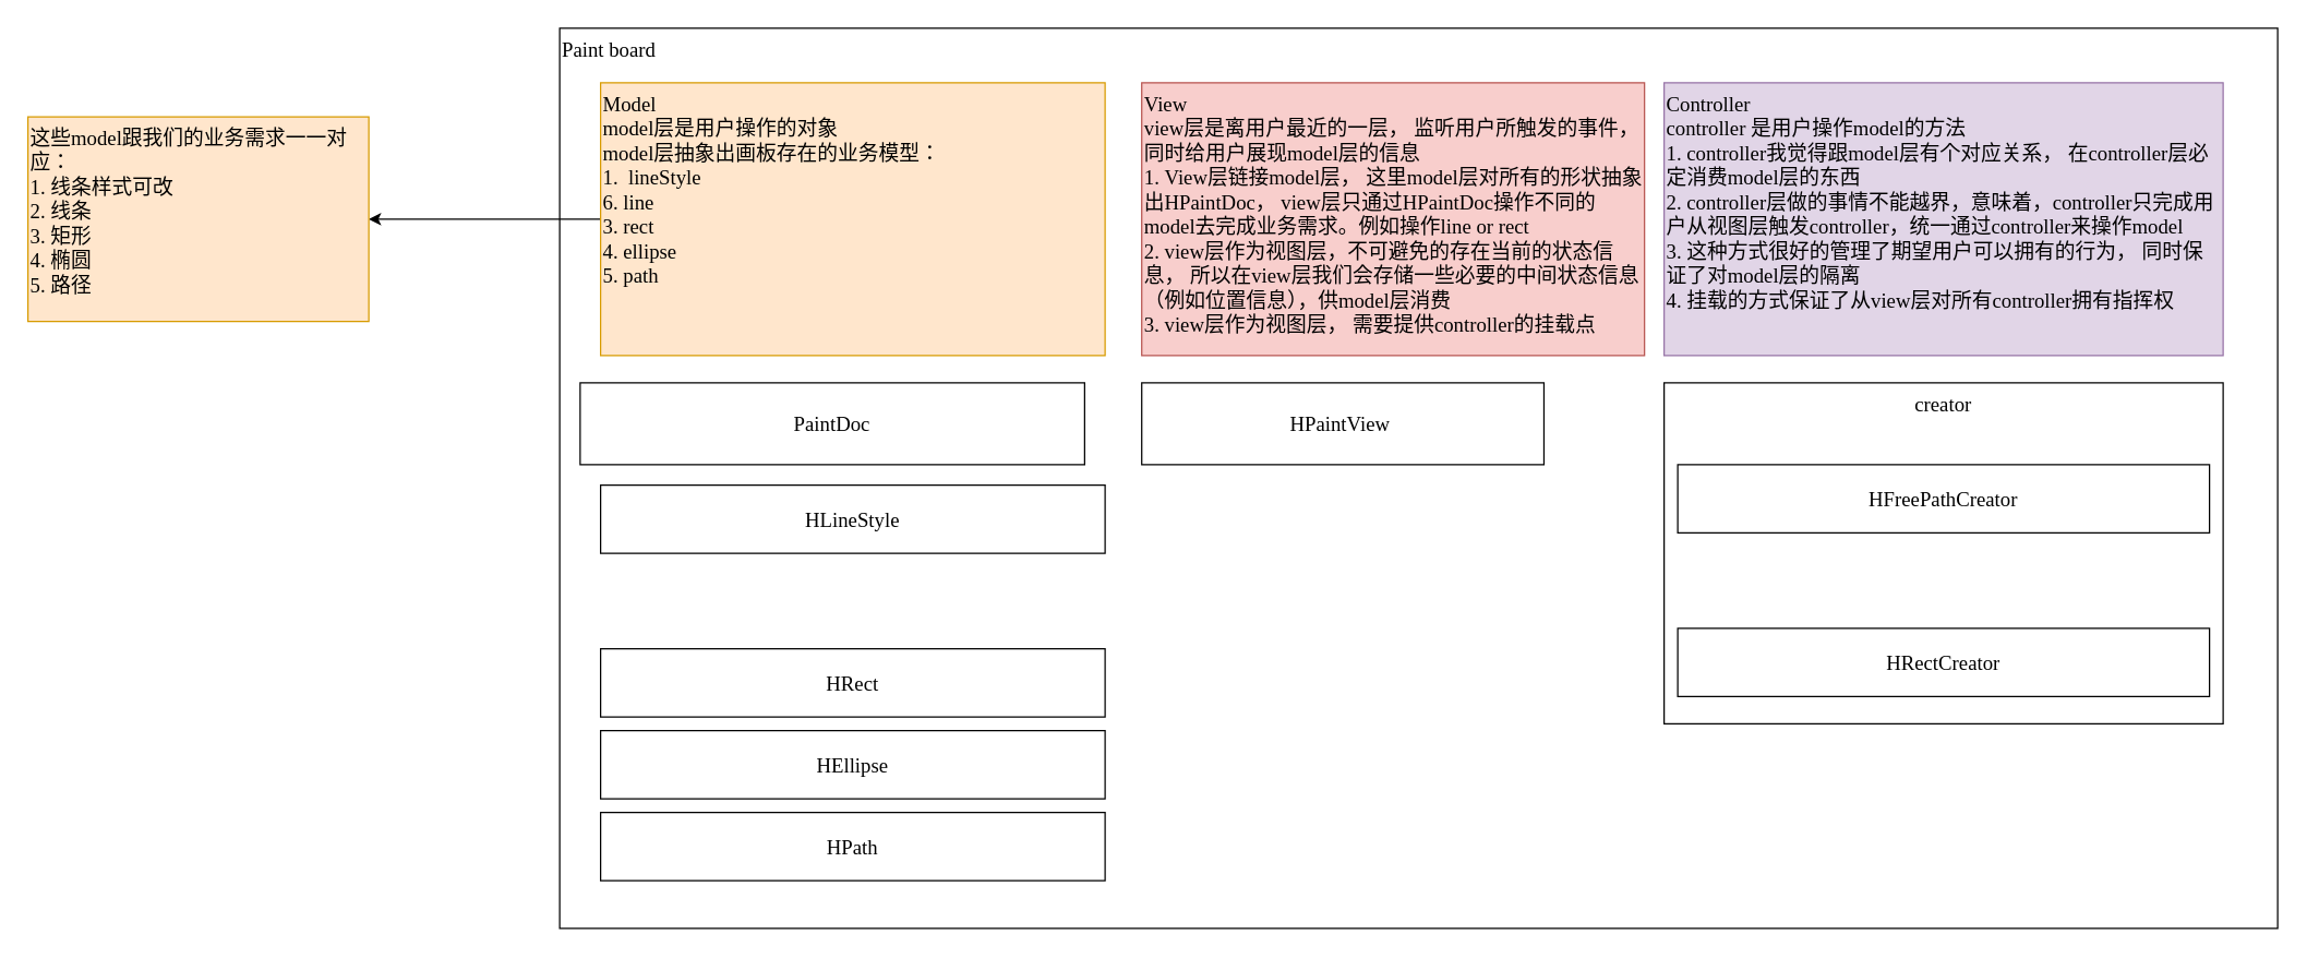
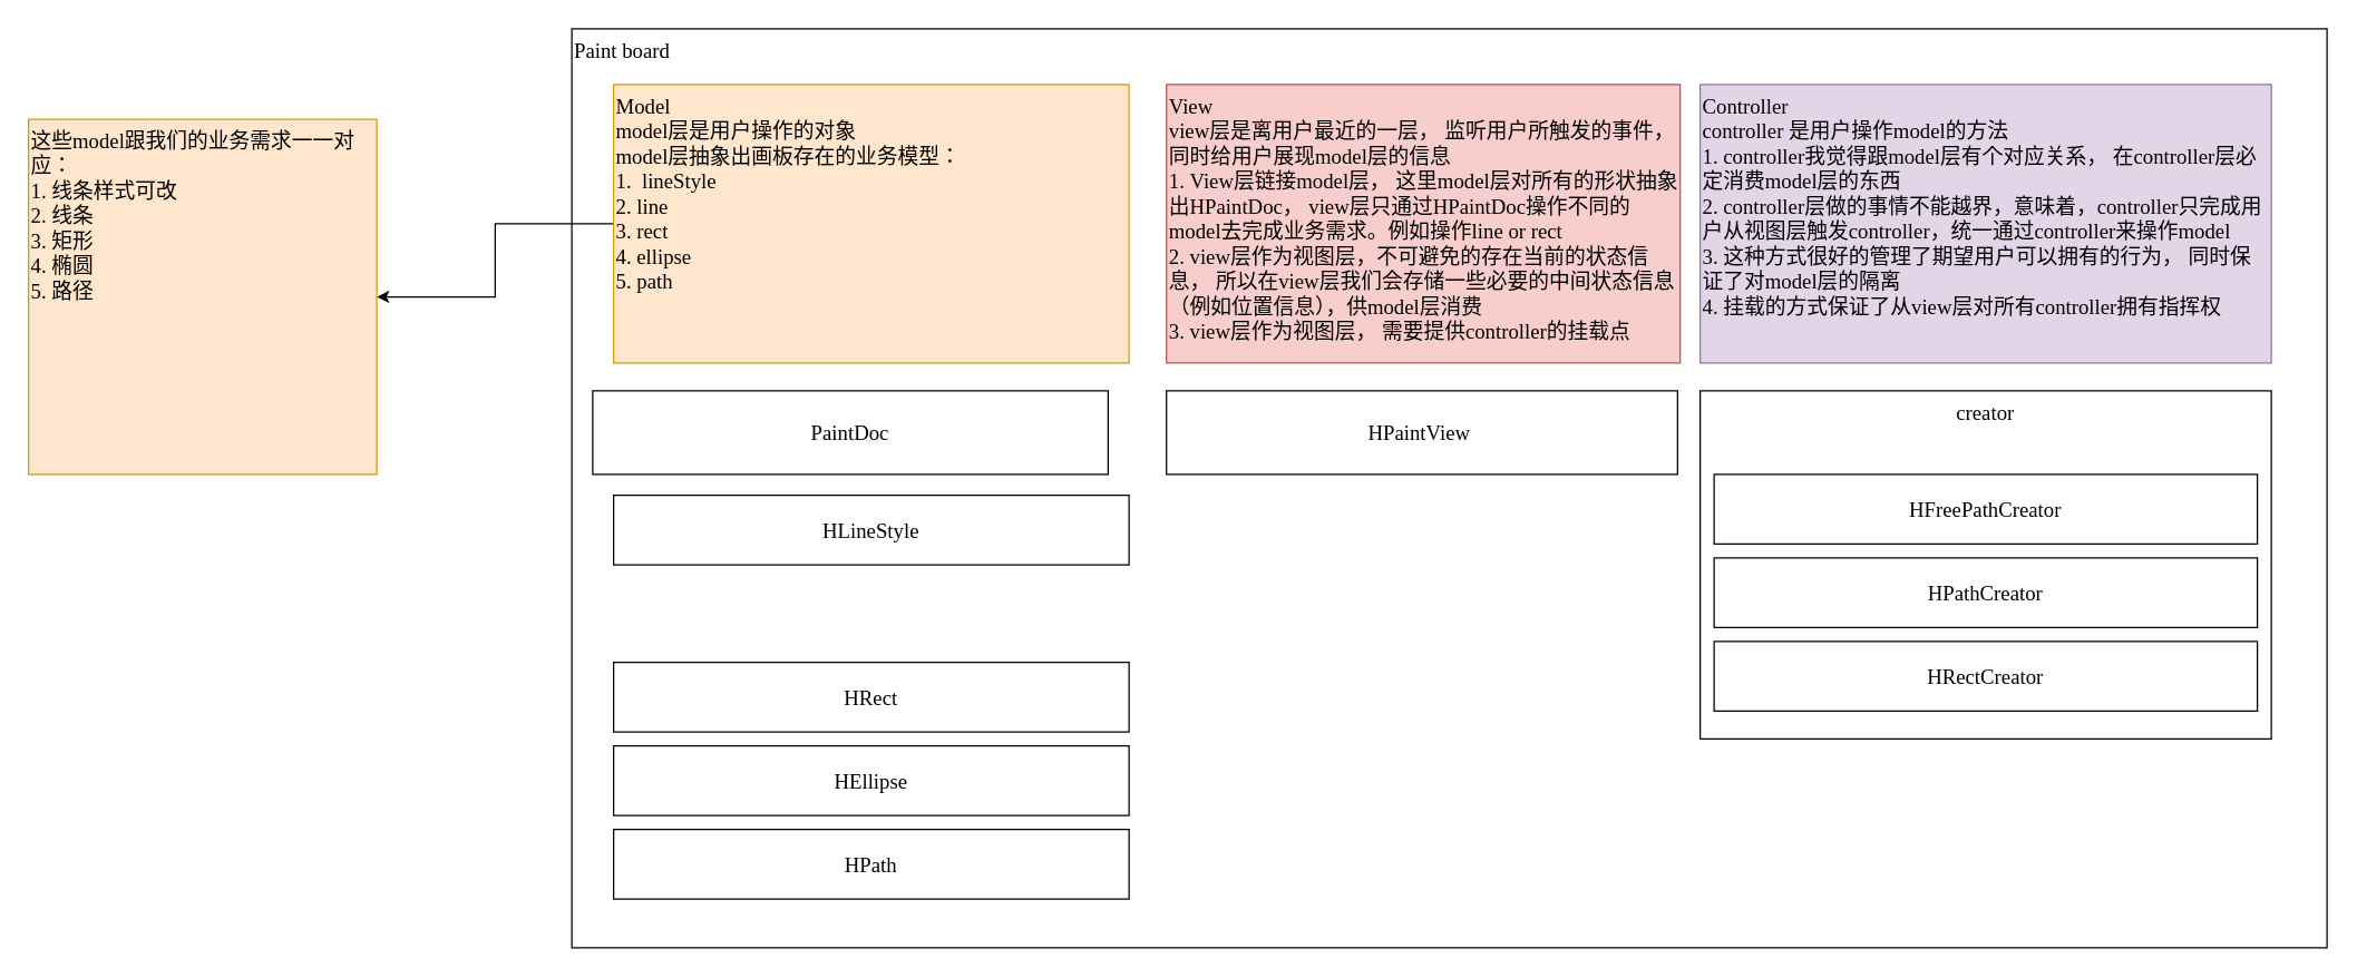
  <mxCell id="0" />
  <mxCell id="1" parent="0" />
  <mxCell id="2" value="Paint board" style="rounded=0;whiteSpace=wrap;html=1;fontFamily=Comic Sans MS;fontSize=15;align=left;verticalAlign=top;" parent="1" vertex="1"><mxGeometry x="410" y="20" width="1260" height="660" as="geometry" /></mxCell>
  <mxCell id="3" value="" style="edgeStyle=orthogonalEdgeStyle;rounded=0;orthogonalLoop=1;jettySize=auto;html=1;fontFamily=Comic Sans MS;fontSize=15;" parent="1" source="4" target="17" edge="1"><mxGeometry relative="1" as="geometry" /></mxCell>
- <mxCell id="4" value="&lt;div style=&quot;font-size: 15px&quot;&gt;&lt;span style=&quot;font-size: 15px&quot;&gt;Model&lt;/span&gt;&lt;/div&gt;&lt;div style=&quot;font-size: 15px&quot;&gt;&lt;span style=&quot;font-size: 15px&quot;&gt;model层是用户操作的对象&lt;/span&gt;&lt;/div&gt;&lt;div style=&quot;font-size: 15px&quot;&gt;&lt;span style=&quot;font-size: 15px&quot;&gt;model层抽象出画板存在的业务模型：&lt;/span&gt;&lt;br style=&quot;font-size: 15px&quot;&gt;&lt;/div&gt;&lt;div style=&quot;font-size: 15px&quot;&gt;&lt;span style=&quot;font-size: 15px&quot;&gt;1.&amp;nbsp; lineStyle&lt;/span&gt;&lt;/div&gt;&lt;div style=&quot;font-size: 15px&quot;&gt;&lt;span style=&quot;font-size: 15px&quot;&gt;6. line&lt;/span&gt;&lt;/div&gt;&lt;div style=&quot;font-size: 15px&quot;&gt;&lt;span style=&quot;font-size: 15px&quot;&gt;3. rect&lt;/span&gt;&lt;/div&gt;&lt;div style=&quot;font-size: 15px&quot;&gt;&lt;span style=&quot;font-size: 15px&quot;&gt;4. ellipse&lt;/span&gt;&lt;/div&gt;&lt;div style=&quot;font-size: 15px&quot;&gt;&lt;span style=&quot;font-size: 15px&quot;&gt;5. path&lt;/span&gt;&lt;/div&gt;&lt;div style=&quot;font-size: 15px&quot;&gt;&lt;br style=&quot;font-size: 15px&quot;&gt;&lt;/div&gt;" style="whiteSpace=wrap;html=1;rounded=0;fontFamily=Comic Sans MS;fontSize=15;align=left;verticalAlign=top;fillColor=#ffe6cc;strokeColor=#d79b00;" parent="1" vertex="1"><mxGeometry x="440" y="60" width="370" height="200" as="geometry" /></mxCell>
+ <mxCell id="4" value="&lt;div style=&quot;font-size: 15px&quot;&gt;&lt;span style=&quot;font-size: 15px&quot;&gt;Model&lt;/span&gt;&lt;/div&gt;&lt;div style=&quot;font-size: 15px&quot;&gt;&lt;span style=&quot;font-size: 15px&quot;&gt;model层是用户操作的对象&lt;/span&gt;&lt;/div&gt;&lt;div style=&quot;font-size: 15px&quot;&gt;&lt;span style=&quot;font-size: 15px&quot;&gt;model层抽象出画板存在的业务模型：&lt;/span&gt;&lt;br style=&quot;font-size: 15px&quot;&gt;&lt;/div&gt;&lt;div style=&quot;font-size: 15px&quot;&gt;&lt;span style=&quot;font-size: 15px&quot;&gt;1.&amp;nbsp; lineStyle&lt;/span&gt;&lt;/div&gt;&lt;div style=&quot;font-size: 15px&quot;&gt;&lt;span style=&quot;font-size: 15px&quot;&gt;2. line&lt;/span&gt;&lt;/div&gt;&lt;div style=&quot;font-size: 15px&quot;&gt;&lt;span style=&quot;font-size: 15px&quot;&gt;3. rect&lt;/span&gt;&lt;/div&gt;&lt;div style=&quot;font-size: 15px&quot;&gt;&lt;span style=&quot;font-size: 15px&quot;&gt;4. ellipse&lt;/span&gt;&lt;/div&gt;&lt;div style=&quot;font-size: 15px&quot;&gt;&lt;span style=&quot;font-size: 15px&quot;&gt;5. path&lt;/span&gt;&lt;/div&gt;&lt;div style=&quot;font-size: 15px&quot;&gt;&lt;br style=&quot;font-size: 15px&quot;&gt;&lt;/div&gt;" style="whiteSpace=wrap;html=1;rounded=0;fontFamily=Comic Sans MS;fontSize=15;align=left;verticalAlign=top;fillColor=#ffe6cc;strokeColor=#d79b00;" parent="1" vertex="1"><mxGeometry x="440" y="60" width="370" height="200" as="geometry" /></mxCell>
  <mxCell id="5" value="View&lt;br&gt;view层是离用户最近的一层， 监听用户所触发的事件， 同时给用户展现model层的信息&lt;br style=&quot;font-size: 15px&quot;&gt;1. View层链接model层， 这里model层对所有的形状抽象出HPaintDoc， view层只通过HPaintDoc操作不同的model去完成业务需求。例如操作line or rect&lt;br&gt;2. view层作为视图层，不可避免的存在当前的状态信息， 所以在view层我们会存储一些必要的中间状态信息（例如位置信息），供model层消费&lt;br&gt;3. view层作为视图层， 需要提供controller的挂载点" style="whiteSpace=wrap;html=1;rounded=0;fontFamily=Comic Sans MS;fontSize=15;align=left;verticalAlign=top;fillColor=#f8cecc;strokeColor=#b85450;" parent="1" vertex="1"><mxGeometry x="836.88" y="60" width="368.75" height="200" as="geometry" /></mxCell>
  <mxCell id="6" value="Controller&lt;br&gt;controller 是用户操作model的方法&lt;br&gt;1. controller我觉得跟model层有个对应关系， 在controller层必定消费model层的东西&lt;br&gt;2. controller层做的事情不能越界，意味着，controller只完成用户从视图层触发controller，统一通过controller来操作model&lt;br&gt;3. 这种方式很好的管理了期望用户可以拥有的行为， 同时保证了对model层的隔离&lt;br&gt;4. 挂载的方式保证了从view层对所有controller拥有指挥权" style="whiteSpace=wrap;html=1;rounded=0;fontFamily=Comic Sans MS;fontSize=15;align=left;verticalAlign=top;fillColor=#e1d5e7;strokeColor=#9673a6;" parent="1" vertex="1"><mxGeometry x="1220" y="60" width="410" height="200" as="geometry" /></mxCell>
  <mxCell id="7" value="PaintDoc" style="rounded=0;whiteSpace=wrap;html=1;fontFamily=Comic Sans MS;fontSize=15;align=center;" parent="1" vertex="1"><mxGeometry x="425" y="280" width="370" height="60" as="geometry" /></mxCell>
  <mxCell id="8" value="HLineStyle" style="rounded=0;whiteSpace=wrap;html=1;fontFamily=Comic Sans MS;fontSize=15;align=center;" parent="1" vertex="1"><mxGeometry x="440" y="355" width="370" height="50" as="geometry" /></mxCell>
  <mxCell id="9" value="HRect" style="rounded=0;whiteSpace=wrap;html=1;fontFamily=Comic Sans MS;fontSize=15;align=center;" parent="1" vertex="1"><mxGeometry x="440" y="475" width="370" height="50" as="geometry" /></mxCell>
  <mxCell id="10" value="HEllipse" style="rounded=0;whiteSpace=wrap;html=1;fontFamily=Comic Sans MS;fontSize=15;align=center;" parent="1" vertex="1"><mxGeometry x="440" y="535" width="370" height="50" as="geometry" /></mxCell>
  <mxCell id="11" value="HPath" style="rounded=0;whiteSpace=wrap;html=1;fontFamily=Comic Sans MS;fontSize=15;align=center;" parent="1" vertex="1"><mxGeometry x="440" y="595" width="370" height="50" as="geometry" /></mxCell>
- <mxCell id="12" value="HPaintView&amp;nbsp;" style="rounded=0;whiteSpace=wrap;html=1;fontFamily=Comic Sans MS;fontSize=15;align=center;" parent="1" vertex="1"><mxGeometry x="836.88" y="280" width="295" height="60" as="geometry" /></mxCell>
+ <mxCell id="12" value="HPaintView&amp;nbsp;" style="rounded=0;whiteSpace=wrap;html=1;fontFamily=Comic Sans MS;fontSize=15;align=center;" parent="1" vertex="1"><mxGeometry x="836.88" y="280" width="366.88" height="60" as="geometry" /></mxCell>
  <mxCell id="13" value="creator" style="rounded=0;whiteSpace=wrap;html=1;fontFamily=Comic Sans MS;fontSize=15;align=center;verticalAlign=top;" parent="1" vertex="1"><mxGeometry x="1220" y="280" width="410" height="250" as="geometry" /></mxCell>
  <mxCell id="14" value="HFreePathCreator" style="rounded=0;whiteSpace=wrap;html=1;fontFamily=Comic Sans MS;fontSize=15;align=center;" parent="1" vertex="1"><mxGeometry x="1230" y="340" width="390" height="50" as="geometry" /></mxCell>
+ <mxCell id="15" value="HPathCreator" style="rounded=0;whiteSpace=wrap;html=1;fontFamily=Comic Sans MS;fontSize=15;align=center;" parent="1" vertex="1"><mxGeometry x="1230" y="400" width="390" height="50" as="geometry" /></mxCell>
  <mxCell id="16" value="HRectCreator" style="rounded=0;whiteSpace=wrap;html=1;fontFamily=Comic Sans MS;fontSize=15;align=center;" parent="1" vertex="1"><mxGeometry x="1230" y="460" width="390" height="50" as="geometry" /></mxCell>
- <mxCell id="17" value="这些model跟我们的业务需求一一对应：&lt;br style=&quot;font-size: 15px;&quot;&gt;1. 线条样式可改&lt;br style=&quot;font-size: 15px;&quot;&gt;2. 线条&lt;br style=&quot;font-size: 15px;&quot;&gt;3. 矩形&lt;br style=&quot;font-size: 15px;&quot;&gt;4. 椭圆&lt;br style=&quot;font-size: 15px;&quot;&gt;5. 路径&lt;br style=&quot;font-size: 15px;&quot;&gt;" style="whiteSpace=wrap;html=1;rounded=0;fontFamily=Comic Sans MS;fontSize=15;align=left;verticalAlign=top;fillColor=#ffe6cc;strokeColor=#d79b00;" parent="1" vertex="1"><mxGeometry x="20" y="85" width="250" height="150" as="geometry" /></mxCell>
+ <mxCell id="17" value="这些model跟我们的业务需求一一对应：&lt;br style=&quot;font-size: 15px;&quot;&gt;1. 线条样式可改&lt;br style=&quot;font-size: 15px;&quot;&gt;2. 线条&lt;br style=&quot;font-size: 15px;&quot;&gt;3. 矩形&lt;br style=&quot;font-size: 15px;&quot;&gt;4. 椭圆&lt;br style=&quot;font-size: 15px;&quot;&gt;5. 路径&lt;br style=&quot;font-size: 15px;&quot;&gt;" style="whiteSpace=wrap;html=1;rounded=0;fontFamily=Comic Sans MS;fontSize=15;align=left;verticalAlign=top;fillColor=#ffe6cc;strokeColor=#d79b00;" parent="1" vertex="1"><mxGeometry x="20" y="85" width="250" height="255" as="geometry" /></mxCell>
